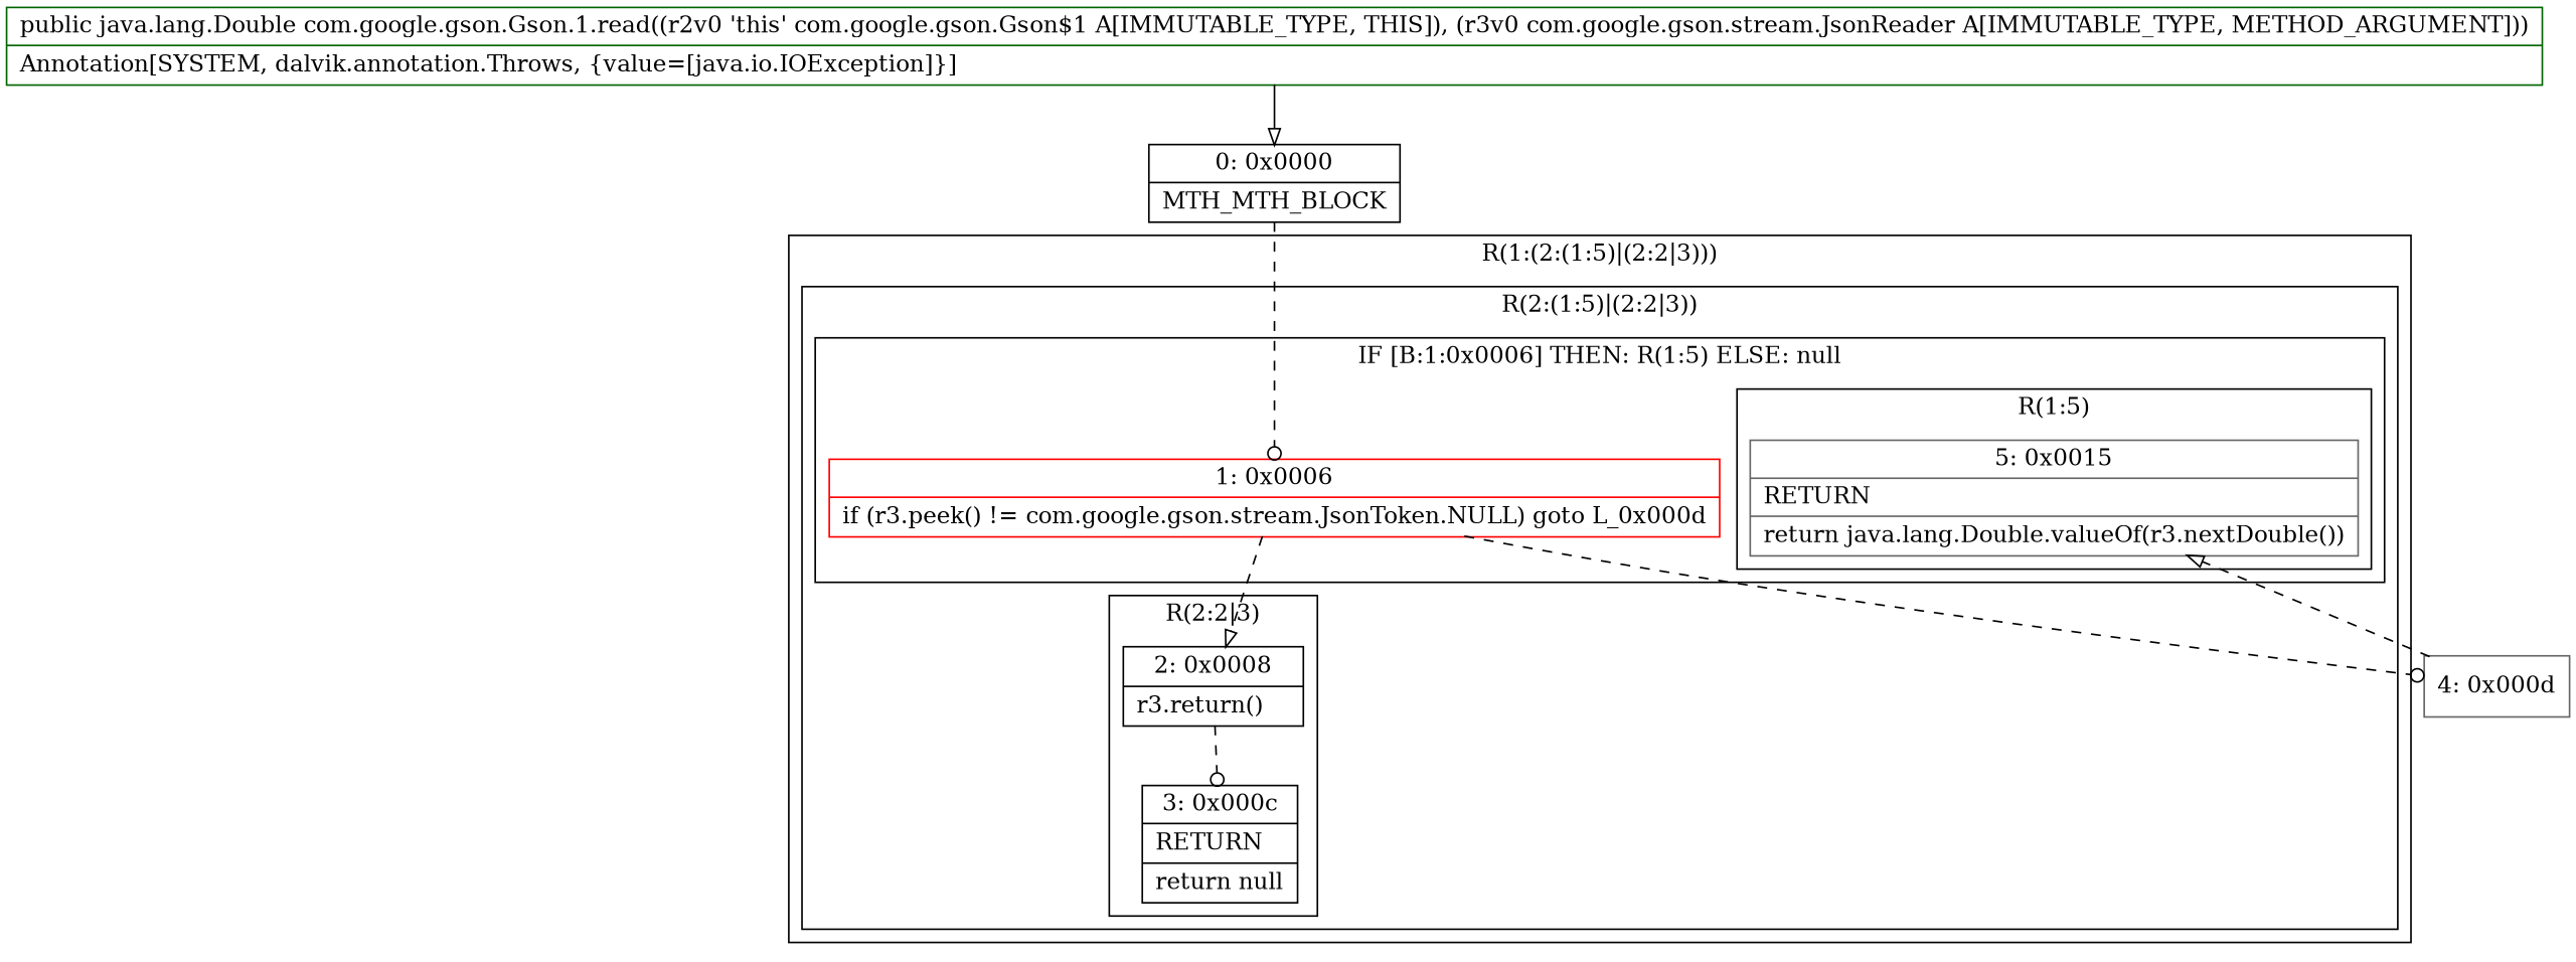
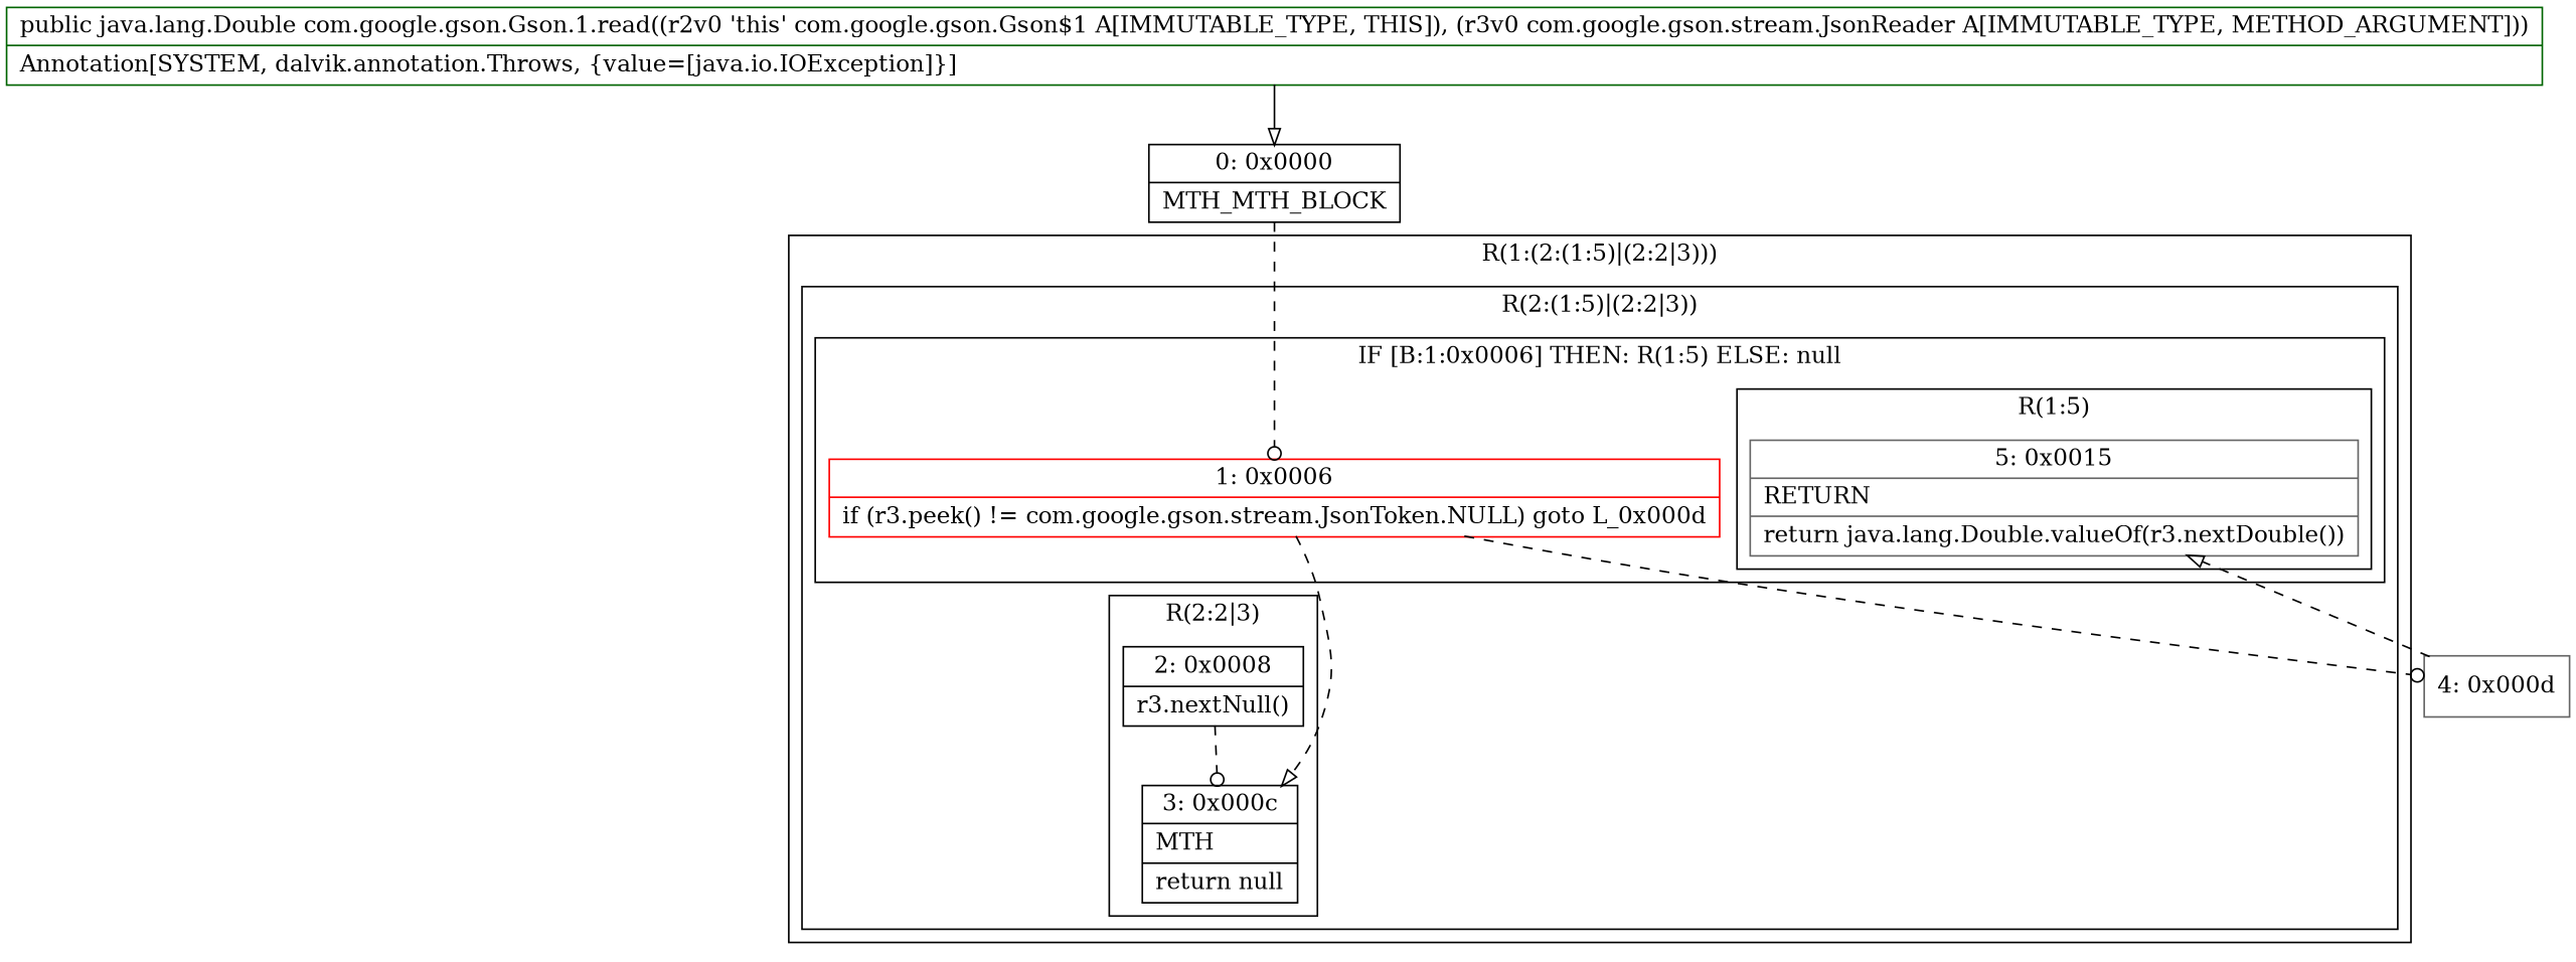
  digraph {
    node [color=black shape=record]
    edge [arrowhead=onormal style=dashed]
    n1 [color=gray40 label="{5\:\ 0x0015|RETURN\l|return java.lang.Double.valueOf(r3.nextDouble())\l}"]
    n2 [color=red label="{1\:\ 0x0006|if (r3.peek() != com.google.gson.stream.JsonToken.NULL) goto L_0x000d\l}"]
-   n3 [label="{2\:\ 0x0008|r3.return()\l}"]
-   n4 [label="{3\:\ 0x000c|RETURN\l|return null\l}"]
+   n3 [label="{2\:\ 0x0008|r3.nextNull()\l}"]
+   n4 [label="{3\:\ 0x000c|MTH\l|return null\l}"]
    n5 [color=gray40 label="{4\:\ 0x000d}"]
    n6 [label="{0\:\ 0x0000|MTH_MTH_BLOCK\l}"]
    n7 [color=darkgreen label="{public java.lang.Double com.google.gson.Gson.1.read((r2v0 'this' com.google.gson.Gson$1 A[IMMUTABLE_TYPE, THIS]), (r3v0 com.google.gson.stream.JsonReader A[IMMUTABLE_TYPE, METHOD_ARGUMENT]))  | Annotation[SYSTEM, dalvik.annotation.Throws, \{value=[java.io.IOException]\}]\l}"]
    subgraph cluster_1 {
      label="R(1:(2:(1:5)|(2:2|3)))"
      subgraph cluster_2 {
        label="R(2:(1:5)|(2:2|3))"
        subgraph cluster_3 {
          label="IF [B:1:0x0006] THEN: R(1:5) ELSE: null"
          n2
          subgraph cluster_4 {
            label="R(1:5)"
            n1
          }
        }
        subgraph cluster_5 {
          label="R(2:2|3)"
          n3
          n4
        }
      }
    }
-   n2 -> n3
+   n2 -> n4
    n2 -> n5 [arrowhead=odot]
    n3 -> n4 [arrowhead=odot]
    n5 -> n1
    n6 -> n2 [arrowhead=odot]
    n7 -> n6 [style=solid]
  }
